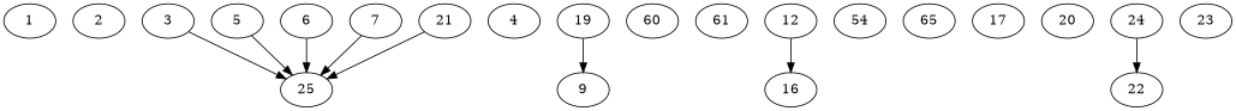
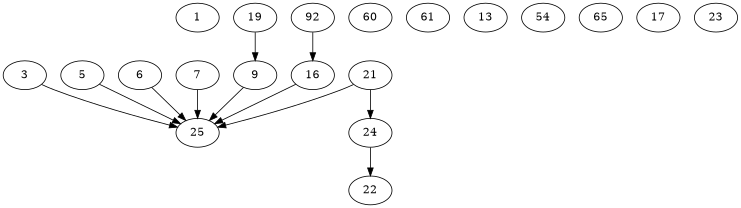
  digraph {
    node [alpha=0.18]
    1 [alpha=0.14 expect_size=34230272]
-   2 [alpha=0.13 expect_size=13950976]
    3 [alpha=0.11 expect_size=9896960]
    25 [expect_size=20739072]
-   4 [alpha=0.04 expect_size=25377792]
    5 [alpha=0.20 expect_size=10132480]
    6 [alpha=0.04 expect_size=10281984]
    7 [expect_size=43992064]
    9 [alpha=0.01 expect_size=13516800]
    n10 [alpha=0.17 expect_size=23277568 label=60]
    n11 [alpha=0.13 expect_size=8039424 label=61]
-   12 [alpha=0.08 expect_size=40868864]
+   12 [alpha=0.08 expect_size=40868864 label=92]
    16 [alpha=0.14 expect_size=12551168]
+   13 [alpha=0.17 expect_size=24822784]
    n15 [alpha=0.00 expect_size=50195456 label=54]
    n16 [expect_size=13609984 label=65]
    17 [alpha=0.15 expect_size=20878336]
    19 [alpha=0.11 expect_size=27384832]
-   20 [alpha=0.12 expect_size=30104576]
    21 [alpha=0.05 expect_size=23907328]
    24 [alpha=0.08 expect_size=19624960]
    22 [alpha=0.02 expect_size=7317504]
    23 [alpha=0.01 expect_size=26688512]
    3 -> 25
    5 -> 25
    6 -> 25
    7 -> 25
+   9 -> 25
    12 -> 16
+   16 -> 25
    19 -> 9
    21 -> 25
+   21 -> 24
    24 -> 22
  }
